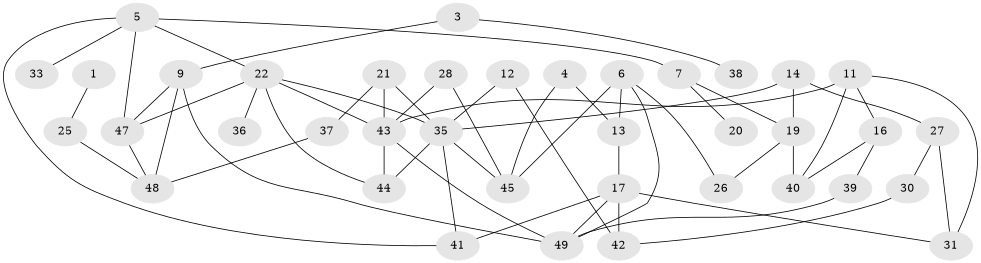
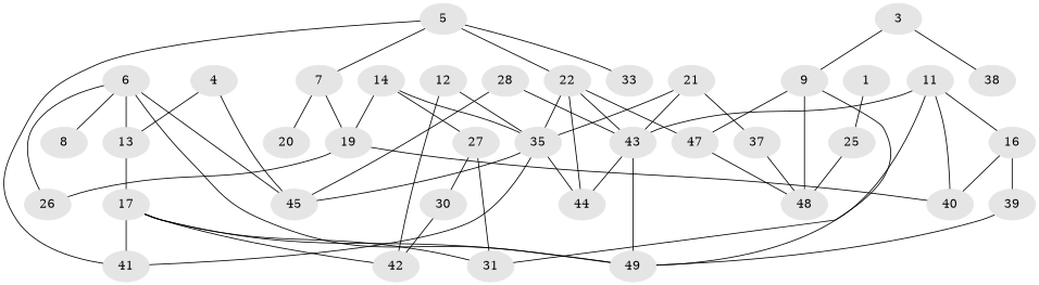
  graph {
    node [color=gray90 style=filled]
    edge [weight=1.0]
    1
    25
    48
    3
    9
    38
    47
    49
    4
    13
    45
    17
    5
    7
    22
    33
    41
    19
    20
    43
    35
-   36
    44
    6
+   8
    26
    40
    11
    16
    31
    39
    12
    42
    14
    27
    30
    21
    37
    28
    1 -- 25
    25 -- 48
    3 -- 9
    3 -- 38
    9 -- 48 [weight=2.0]
    9 -- 47
    9 -- 49
    47 -- 48
    4 -- 13
    4 -- 45
    13 -- 17
    17 -- 49
    17 -- 41
    17 -- 31
    17 -- 42
-   5 -- 47
    5 -- 7
    5 -- 22
    5 -- 33
    5 -- 41
    7 -- 19
    7 -- 20
    22 -- 47
    22 -- 43
    22 -- 35
-   22 -- 36
    22 -- 44
    19 -- 26
    19 -- 40
    43 -- 49
    43 -- 44
    35 -- 45
    35 -- 41
    35 -- 44 [weight=2.0]
    6 -- 49
    6 -- 13
    6 -- 45
+   6 -- 8
    6 -- 26
    11 -- 43 [weight=2.0]
    11 -- 40
    11 -- 16
    11 -- 31
    16 -- 40
    16 -- 39
    39 -- 49
    12 -- 35
    12 -- 42 [weight=2.0]
    14 -- 19
    14 -- 35
    14 -- 27
    27 -- 31
    27 -- 30
    30 -- 42
    21 -- 43
    21 -- 35
    21 -- 37
    37 -- 48
    28 -- 45
    28 -- 43
  }
